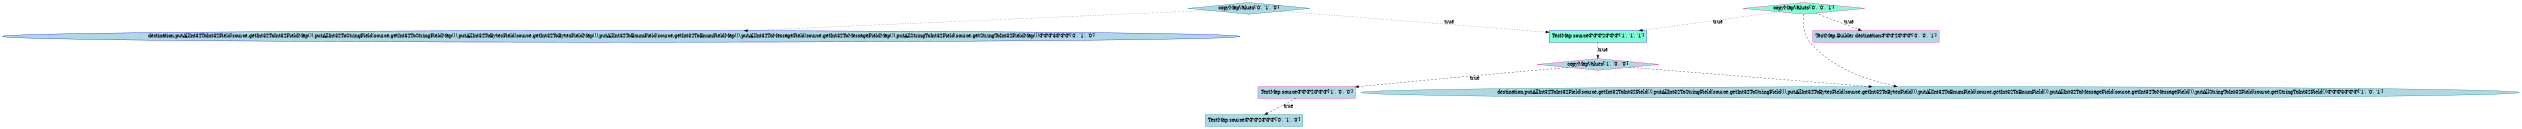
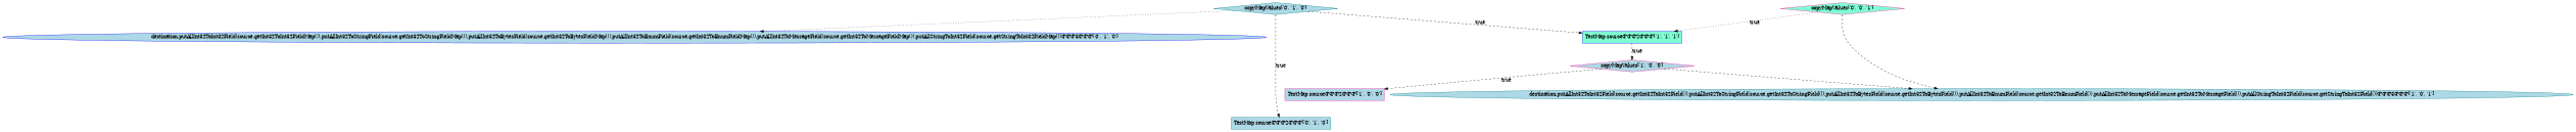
  digraph {
    node [color=deeppink fillcolor=lightblue shape=box style=filled]
    edge [style=dashed]
    n1 [label="copyMapValues['1', '0', '0']" shape=diamond]
    n2 [label="TestMap source@@@2@@@['1', '0', '0']"]
    n3 [color=teal label="destination.putAllInt32ToInt32Field(source.getInt32ToInt32Field()).putAllInt32ToStringField(source.getInt32ToStringField()).putAllInt32ToBytesField(source.getInt32ToBytesField()).putAllInt32ToEnumField(source.getInt32ToEnumField()).putAllInt32ToMessageField(source.getInt32ToMessageField()).putAllStringToInt32Field(source.getStringToInt32Field())@@@3@@@['1', '0', '1']" shape=ellipse]
    n4 [color=blue fillcolor=aquamarine label="TestMap source@@@2@@@['1', '1', '1']"]
    n5 [color=blue label="destination.putAllInt32ToInt32Field(source.getInt32ToInt32FieldMap()).putAllInt32ToStringField(source.getInt32ToStringFieldMap()).putAllInt32ToBytesField(source.getInt32ToBytesFieldMap()).putAllInt32ToEnumField(source.getInt32ToEnumFieldMap()).putAllInt32ToMessageField(source.getInt32ToMessageFieldMap()).putAllStringToInt32Field(source.getStringToInt32FieldMap())@@@3@@@['0', '1', '0']" shape=ellipse]
    n6 [fillcolor=aquamarine label="copyMapValues['0', '0', '1']" shape=diamond]
-   n7 [label="TestMap.Builder destination@@@2@@@['0', '0', '1']"]
    n8 [color=teal label="copyMapValues['0', '1', '0']" shape=diamond]
    n9 [color=teal label="TestMap source@@@2@@@['0', '1', '0']"]
    n1 -> n2 [label=true]
    n1 -> n3
    n4 -> n1 [label=true]
    n6 -> n3
    n6 -> n4 [label=true style=dotted]
-   n6 -> n7 [label=true]
-   n8 -> n4 [label=true style=dotted]
+   n8 -> n4 [label=true]
    n8 -> n5 [style=dotted]
-   n2 -> n9 [label=true]
+   n8 -> n9 [label=true]
  }
